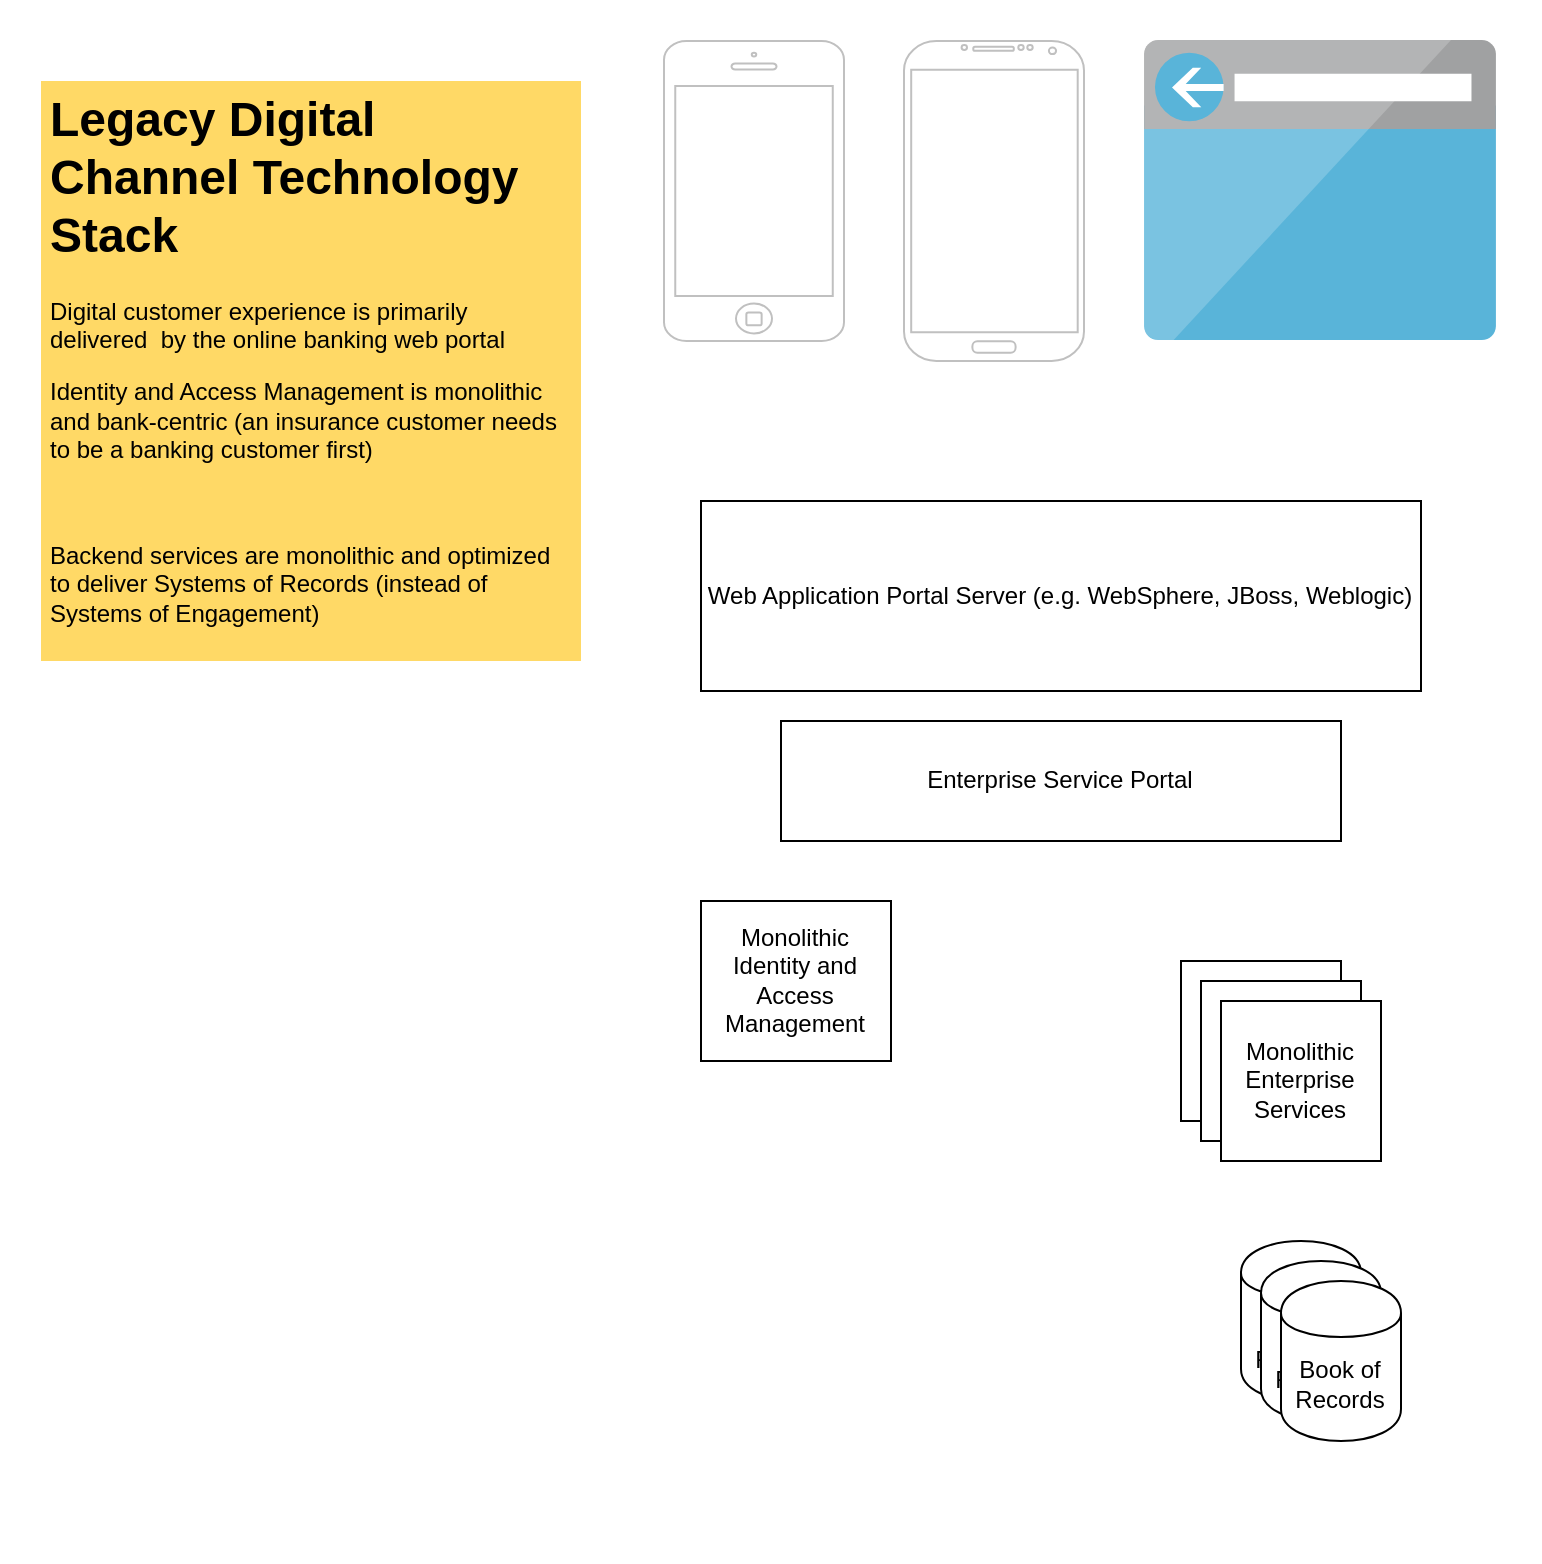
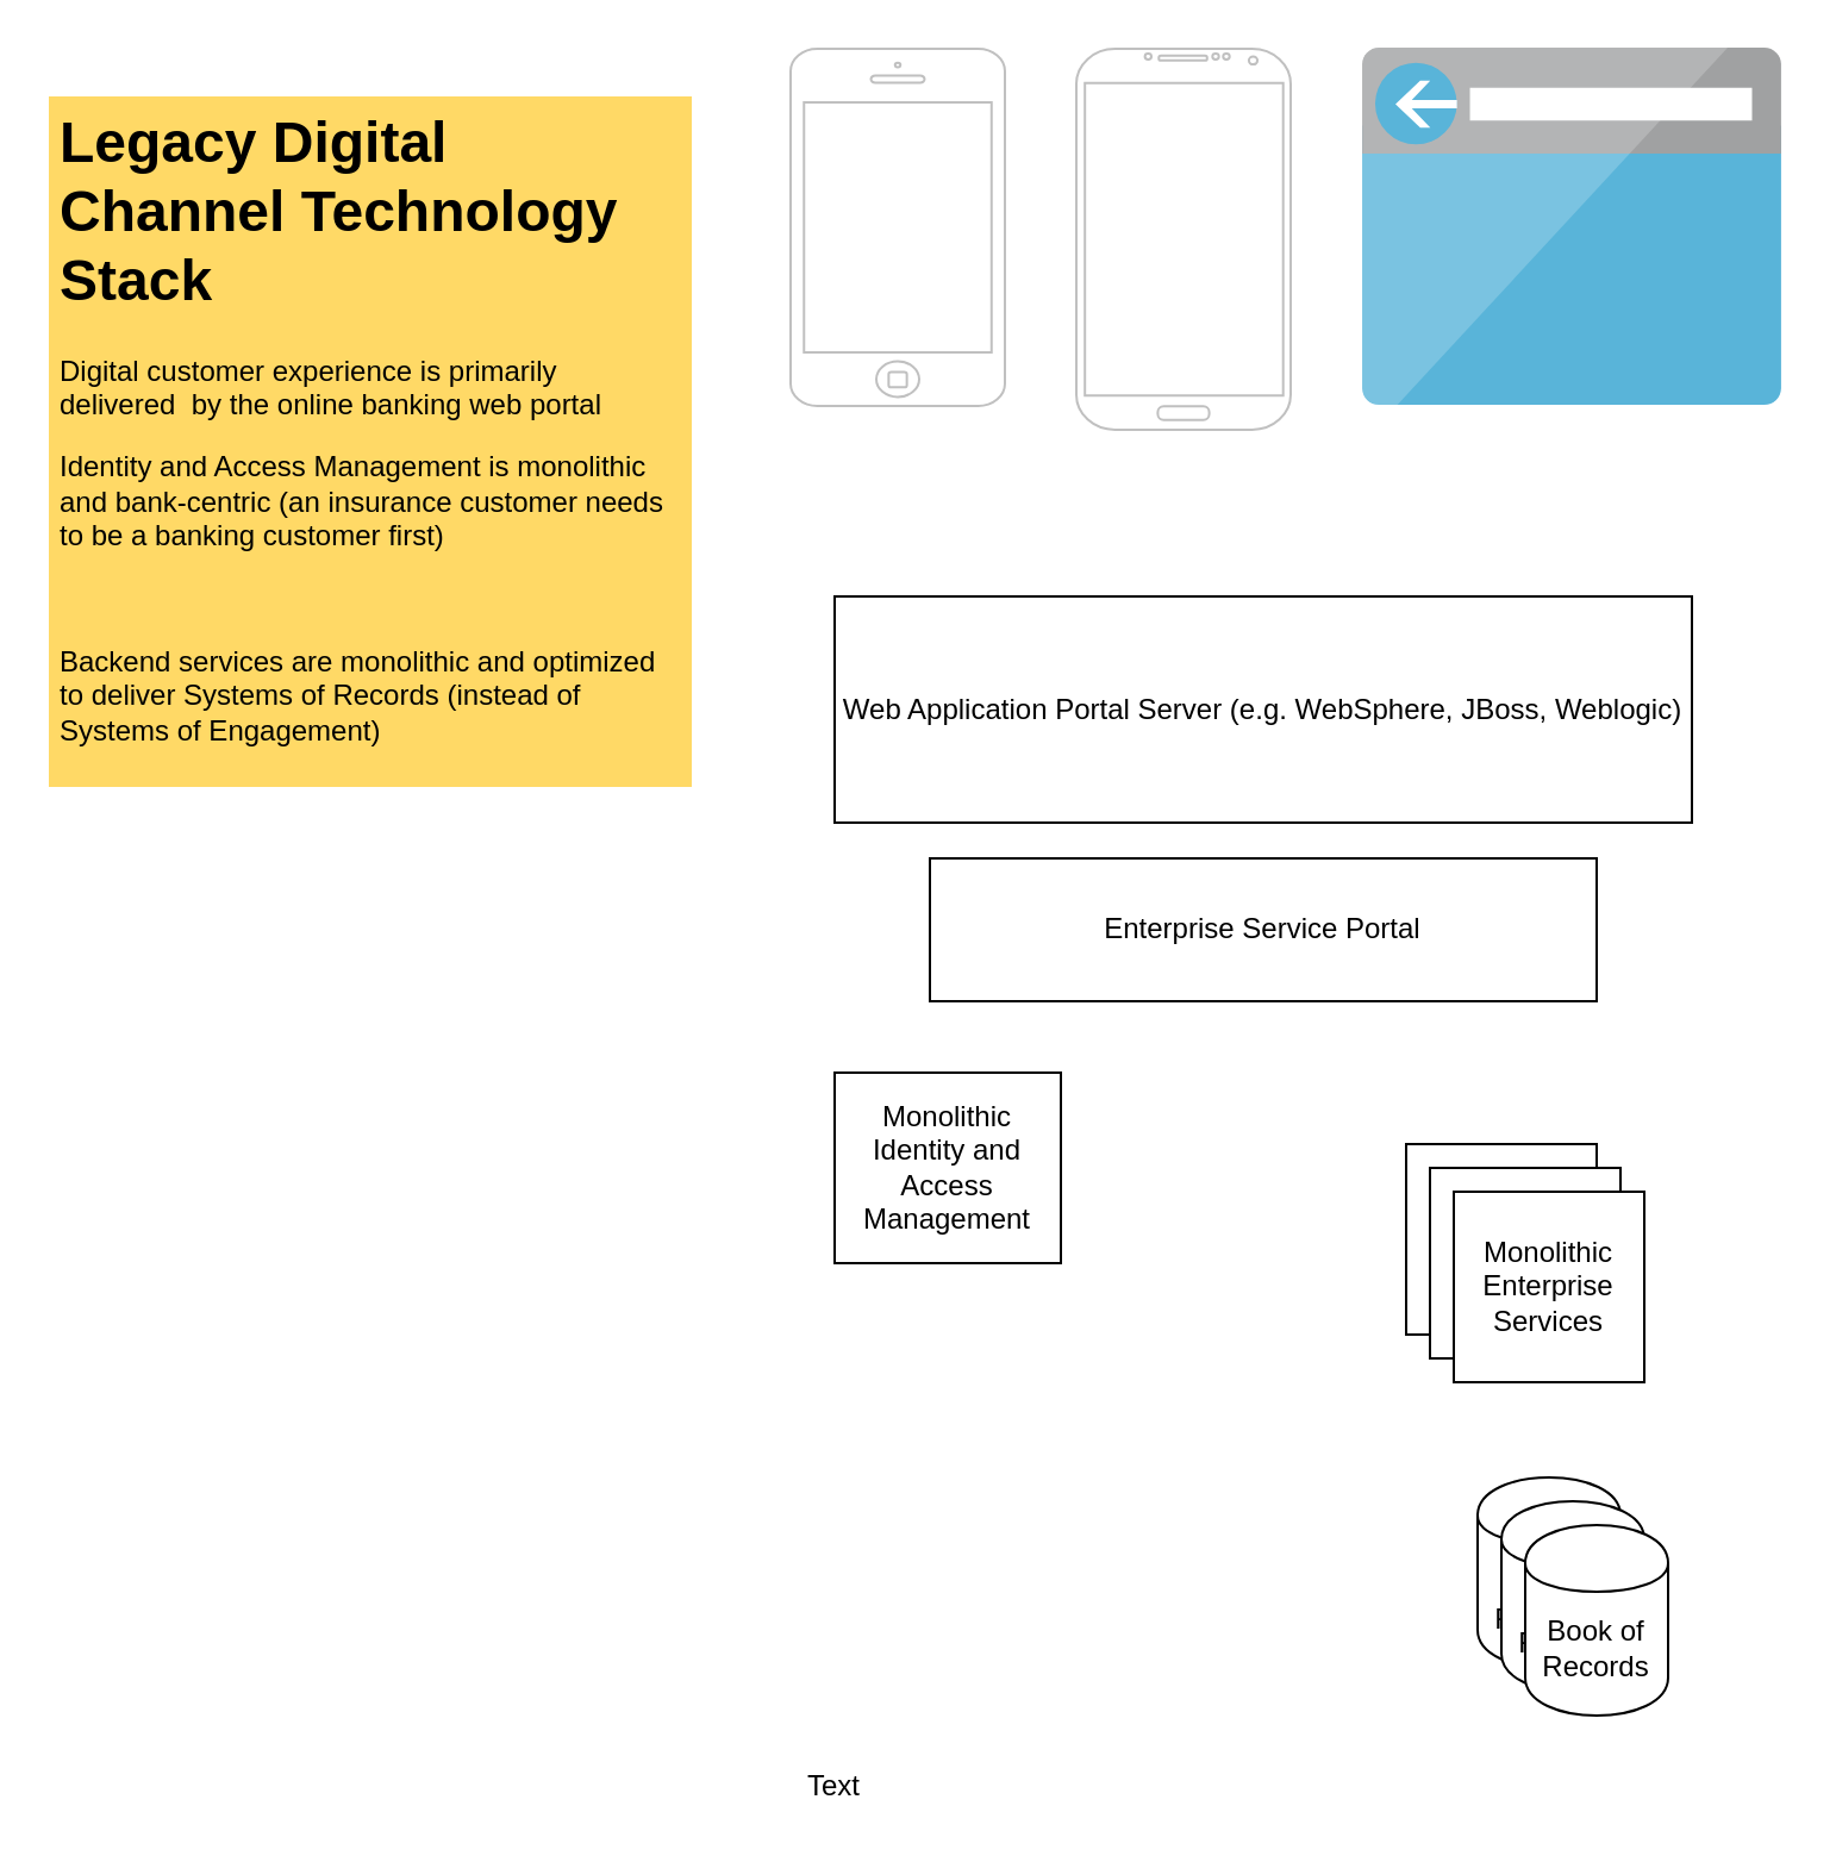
  <mxCell id="0" />
  <mxCell id="1" parent="0" />
  <mxCell id="2" value="" style="html=1;verticalLabelPosition=bottom;labelBackgroundColor=#ffffff;verticalAlign=top;shadow=0;dashed=0;strokeWidth=1;shape=mxgraph.ios7.misc.iphone;fillColor=#ffffff;strokeColor=#c0c0c0;" vertex="1" parent="1"><mxGeometry x="331.5" y="20" width="90" height="150" as="geometry" /></mxCell>
  <mxCell id="3" value="" style="aspect=fixed;html=1;perimeter=none;align=center;shadow=0;dashed=0;image;fontSize=12;image=img/lib/mscae/Browser.svg;" vertex="1" parent="1"><mxGeometry x="571.5" y="20" width="177" height="150" as="geometry" /></mxCell>
  <mxCell id="4" value="" style="verticalLabelPosition=bottom;verticalAlign=top;html=1;shadow=0;dashed=0;strokeWidth=1;shape=mxgraph.android.phone2;fillColor=#ffffff;strokeColor=#c0c0c0;" vertex="1" parent="1"><mxGeometry x="451.5" y="20" width="90" height="160" as="geometry" /></mxCell>
  <mxCell id="5" value="Web Application Portal Server (e.g. WebSphere, JBoss, Weblogic)" style="rounded=0;whiteSpace=wrap;html=1;" vertex="1" parent="1"><mxGeometry x="350" y="250" width="360" height="95" as="geometry" /></mxCell>
  <mxCell id="6" value="Monolithic Enterprise Services" style="whiteSpace=wrap;html=1;aspect=fixed;" vertex="1" parent="1"><mxGeometry x="590" y="480" width="80" height="80" as="geometry" /></mxCell>
  <mxCell id="7" value="Enterprise Service Portal" style="rounded=0;whiteSpace=wrap;html=1;" vertex="1" parent="1"><mxGeometry x="390" y="360" width="280" height="60" as="geometry" /></mxCell>
  <mxCell id="8" value="Monolithic Identity and Access Management" style="whiteSpace=wrap;html=1;aspect=fixed;" vertex="1" parent="1"><mxGeometry x="350" y="450" width="95" height="80" as="geometry" /></mxCell>
  <mxCell id="9" value="Monolithic Enterprise Services" style="whiteSpace=wrap;html=1;aspect=fixed;" vertex="1" parent="1"><mxGeometry x="600" y="490" width="80" height="80" as="geometry" /></mxCell>
  <mxCell id="10" value="Monolithic Enterprise Services" style="whiteSpace=wrap;html=1;aspect=fixed;" vertex="1" parent="1"><mxGeometry x="610" y="500" width="80" height="80" as="geometry" /></mxCell>
  <mxCell id="11" value="Book of Records" style="shape=cylinder;whiteSpace=wrap;html=1;boundedLbl=1;backgroundOutline=1;" vertex="1" parent="1"><mxGeometry x="620" y="620" width="60" height="80" as="geometry" /></mxCell>
  <mxCell id="12" value="Book of Records" style="shape=cylinder;whiteSpace=wrap;html=1;boundedLbl=1;backgroundOutline=1;" vertex="1" parent="1"><mxGeometry x="630" y="630" width="60" height="80" as="geometry" /></mxCell>
  <mxCell id="13" value="Book of Records" style="shape=cylinder;whiteSpace=wrap;html=1;boundedLbl=1;backgroundOutline=1;" vertex="1" parent="1"><mxGeometry x="640" y="640" width="60" height="80" as="geometry" /></mxCell>
+ <mxCell id="14" value="Text" style="text;html=1;strokeColor=none;fillColor=none;align=center;verticalAlign=middle;whiteSpace=wrap;rounded=0;" vertex="1" parent="1"><mxGeometry x="330" y="740" width="40" height="20" as="geometry" /></mxCell>
  <mxCell id="15" value="&lt;h1&gt;Legacy Digital Channel Technology Stack&lt;/h1&gt;&lt;p&gt;Digital customer experience is primarily delivered&amp;nbsp; by the online banking web portal&lt;/p&gt;&lt;p&gt;Identity and Access Management is monolithic and bank-centric (an insurance customer needs to be a banking customer first)&lt;/p&gt;&lt;p&gt;&lt;br&gt;&lt;/p&gt;&lt;p&gt;Backend services are monolithic and optimized to deliver Systems of Records (instead of Systems of Engagement)&lt;/p&gt;&lt;p&gt;&lt;br&gt;&lt;/p&gt;&lt;p&gt;&lt;br&gt;&lt;/p&gt;" style="text;html=1;strokeColor=none;fillColor=#FFD966;spacing=5;spacingTop=-20;whiteSpace=wrap;overflow=hidden;rounded=0;" vertex="1" parent="1"><mxGeometry x="20" y="40" width="270" height="290" as="geometry" /></mxCell>
